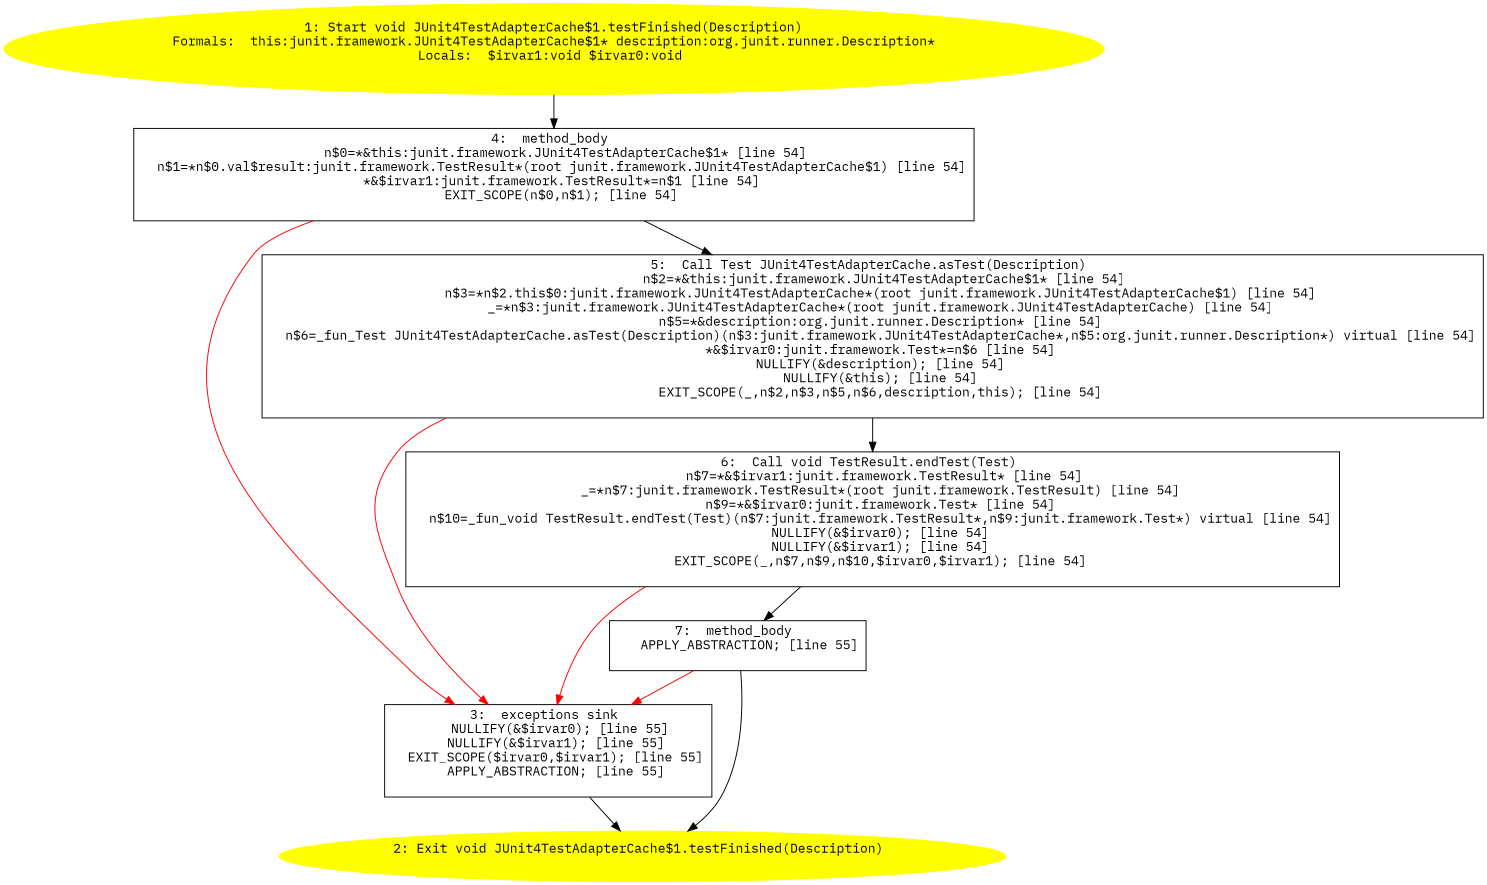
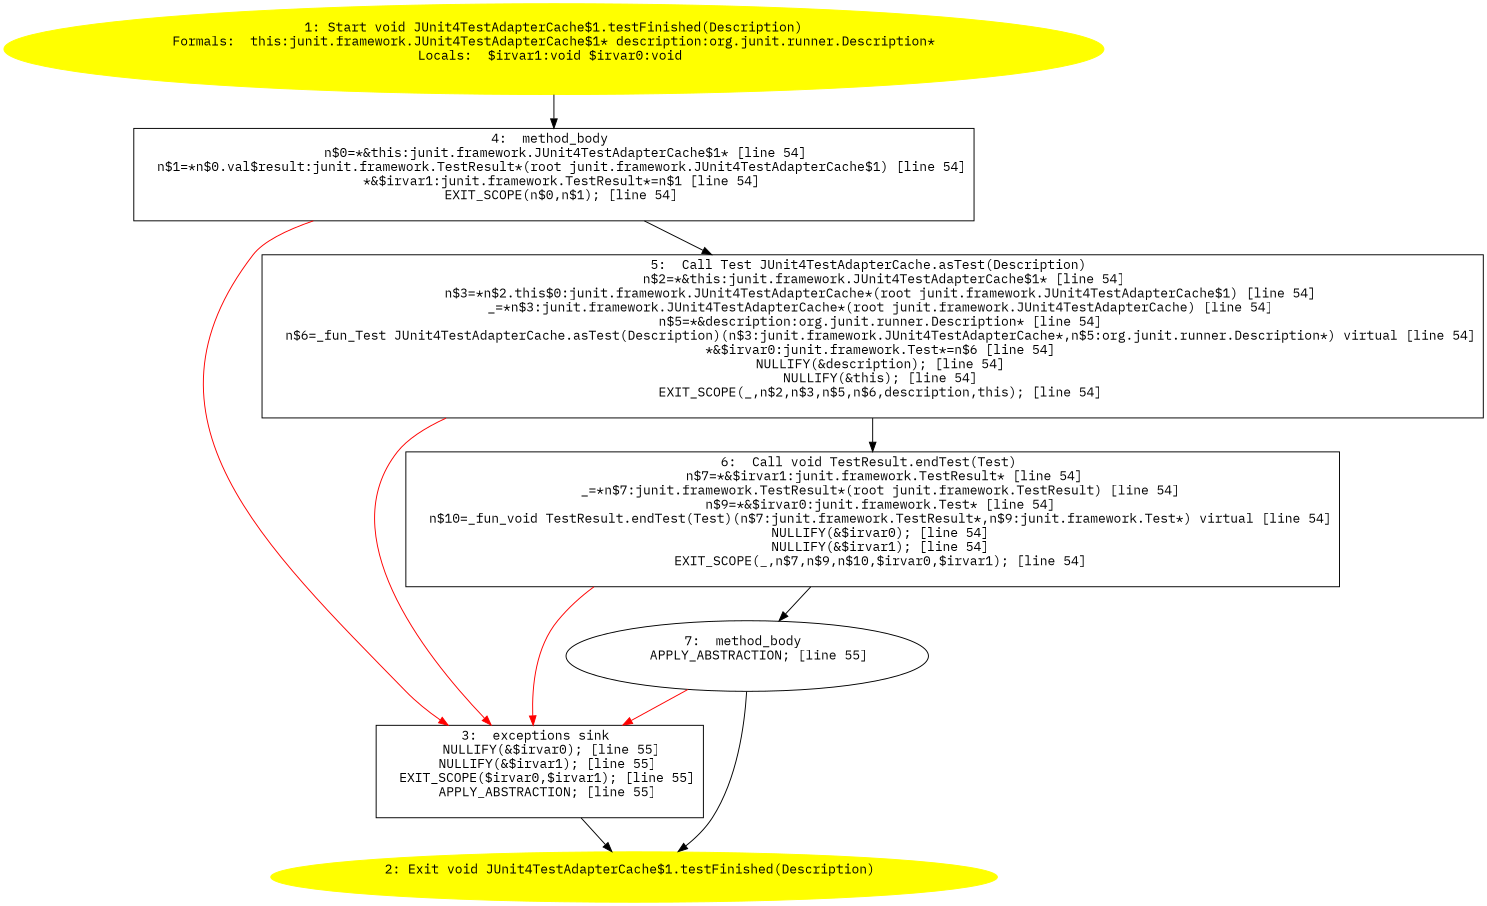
  digraph {
    fontname="IBM Plex Mono"
    node [fontname="IBM Plex Mono" shape=box]
    edge [fontname="IBM Plex Mono"]
    n1 [color=yellow label="1: Start void JUnit4TestAdapterCache$1.testFinished(Description)\nFormals:  this:junit.framework.JUnit4TestAdapterCache$1* description:org.junit.runner.Description*\nLocals:  $irvar1:void $irvar0:void \n  " style=filled shape=""]
    n2 [label="4:  method_body \n   n$0=*&this:junit.framework.JUnit4TestAdapterCache$1* [line 54]\n  n$1=*n$0.val$result:junit.framework.TestResult*(root junit.framework.JUnit4TestAdapterCache$1) [line 54]\n  *&$irvar1:junit.framework.TestResult*=n$1 [line 54]\n  EXIT_SCOPE(n$0,n$1); [line 54]\n "]
    n3 [label="3:  exceptions sink \n   NULLIFY(&$irvar0); [line 55]\n  NULLIFY(&$irvar1); [line 55]\n  EXIT_SCOPE($irvar0,$irvar1); [line 55]\n  APPLY_ABSTRACTION; [line 55]\n "]
    n4 [label="5:  Call Test JUnit4TestAdapterCache.asTest(Description) \n   n$2=*&this:junit.framework.JUnit4TestAdapterCache$1* [line 54]\n  n$3=*n$2.this$0:junit.framework.JUnit4TestAdapterCache*(root junit.framework.JUnit4TestAdapterCache$1) [line 54]\n  _=*n$3:junit.framework.JUnit4TestAdapterCache*(root junit.framework.JUnit4TestAdapterCache) [line 54]\n  n$5=*&description:org.junit.runner.Description* [line 54]\n  n$6=_fun_Test JUnit4TestAdapterCache.asTest(Description)(n$3:junit.framework.JUnit4TestAdapterCache*,n$5:org.junit.runner.Description*) virtual [line 54]\n  *&$irvar0:junit.framework.Test*=n$6 [line 54]\n  NULLIFY(&description); [line 54]\n  NULLIFY(&this); [line 54]\n  EXIT_SCOPE(_,n$2,n$3,n$5,n$6,description,this); [line 54]\n "]
    n5 [color=yellow label="2: Exit void JUnit4TestAdapterCache$1.testFinished(Description) \n  " style=filled shape=""]
    n6 [label="6:  Call void TestResult.endTest(Test) \n   n$7=*&$irvar1:junit.framework.TestResult* [line 54]\n  _=*n$7:junit.framework.TestResult*(root junit.framework.TestResult) [line 54]\n  n$9=*&$irvar0:junit.framework.Test* [line 54]\n  n$10=_fun_void TestResult.endTest(Test)(n$7:junit.framework.TestResult*,n$9:junit.framework.Test*) virtual [line 54]\n  NULLIFY(&$irvar0); [line 54]\n  NULLIFY(&$irvar1); [line 54]\n  EXIT_SCOPE(_,n$7,n$9,n$10,$irvar0,$irvar1); [line 54]\n "]
-   n7 [label="7:  method_body \n   APPLY_ABSTRACTION; [line 55]\n "]
+   n7 [label="7:  method_body \n   APPLY_ABSTRACTION; [line 55]\n " shape=ellipse]
    n1 -> n2
    n2 -> n3 [color=red]
    n2 -> n4
    n3 -> n5
    n4 -> n3 [color=red]
    n4 -> n6
    n6 -> n3 [color=red]
    n6 -> n7
    n7 -> n3 [color=red]
    n7 -> n5
  }
